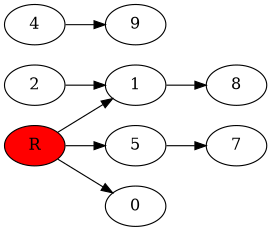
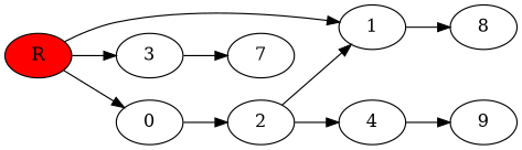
  digraph {
    rankdir=LR
    1
    8
    2
    4
    9
-   5
+   5 [label=3]
    7
    n8 [label=0]
    R [fillcolor="#ff0000" style=filled]
    1 -> 8
    2 -> 1
+   2 -> 4
    4 -> 9
    5 -> 7
+   n8 -> 2
    R -> 1
    R -> 5
    R -> n8
  }
